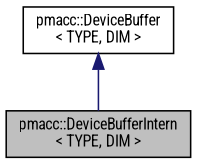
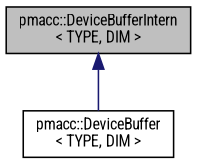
  digraph {
    fontname="Roboto Condensed"
    node [color=black fontname="Roboto Condensed" fontsize=10 shape=record style=filled]
    n1 [fillcolor=grey75 fontcolor=black height=0.2 label="pmacc::DeviceBufferIntern\l\< TYPE, DIM \>" width=0.4]
    n2 [fillcolor=white height=0.2 label="pmacc::DeviceBuffer\l\< TYPE, DIM \>" width=0.4]
-   n2 -> n1 [color=midnightblue dir=back fontname="Roboto Condensed" fontsize=10 labelfontname=Helvetica labelfontsize=10 style=solid]
+   n1 -> n2 [color=midnightblue dir=back fontname="Roboto Condensed" fontsize=10 labelfontname=Helvetica labelfontsize=10 style=solid]
  }
